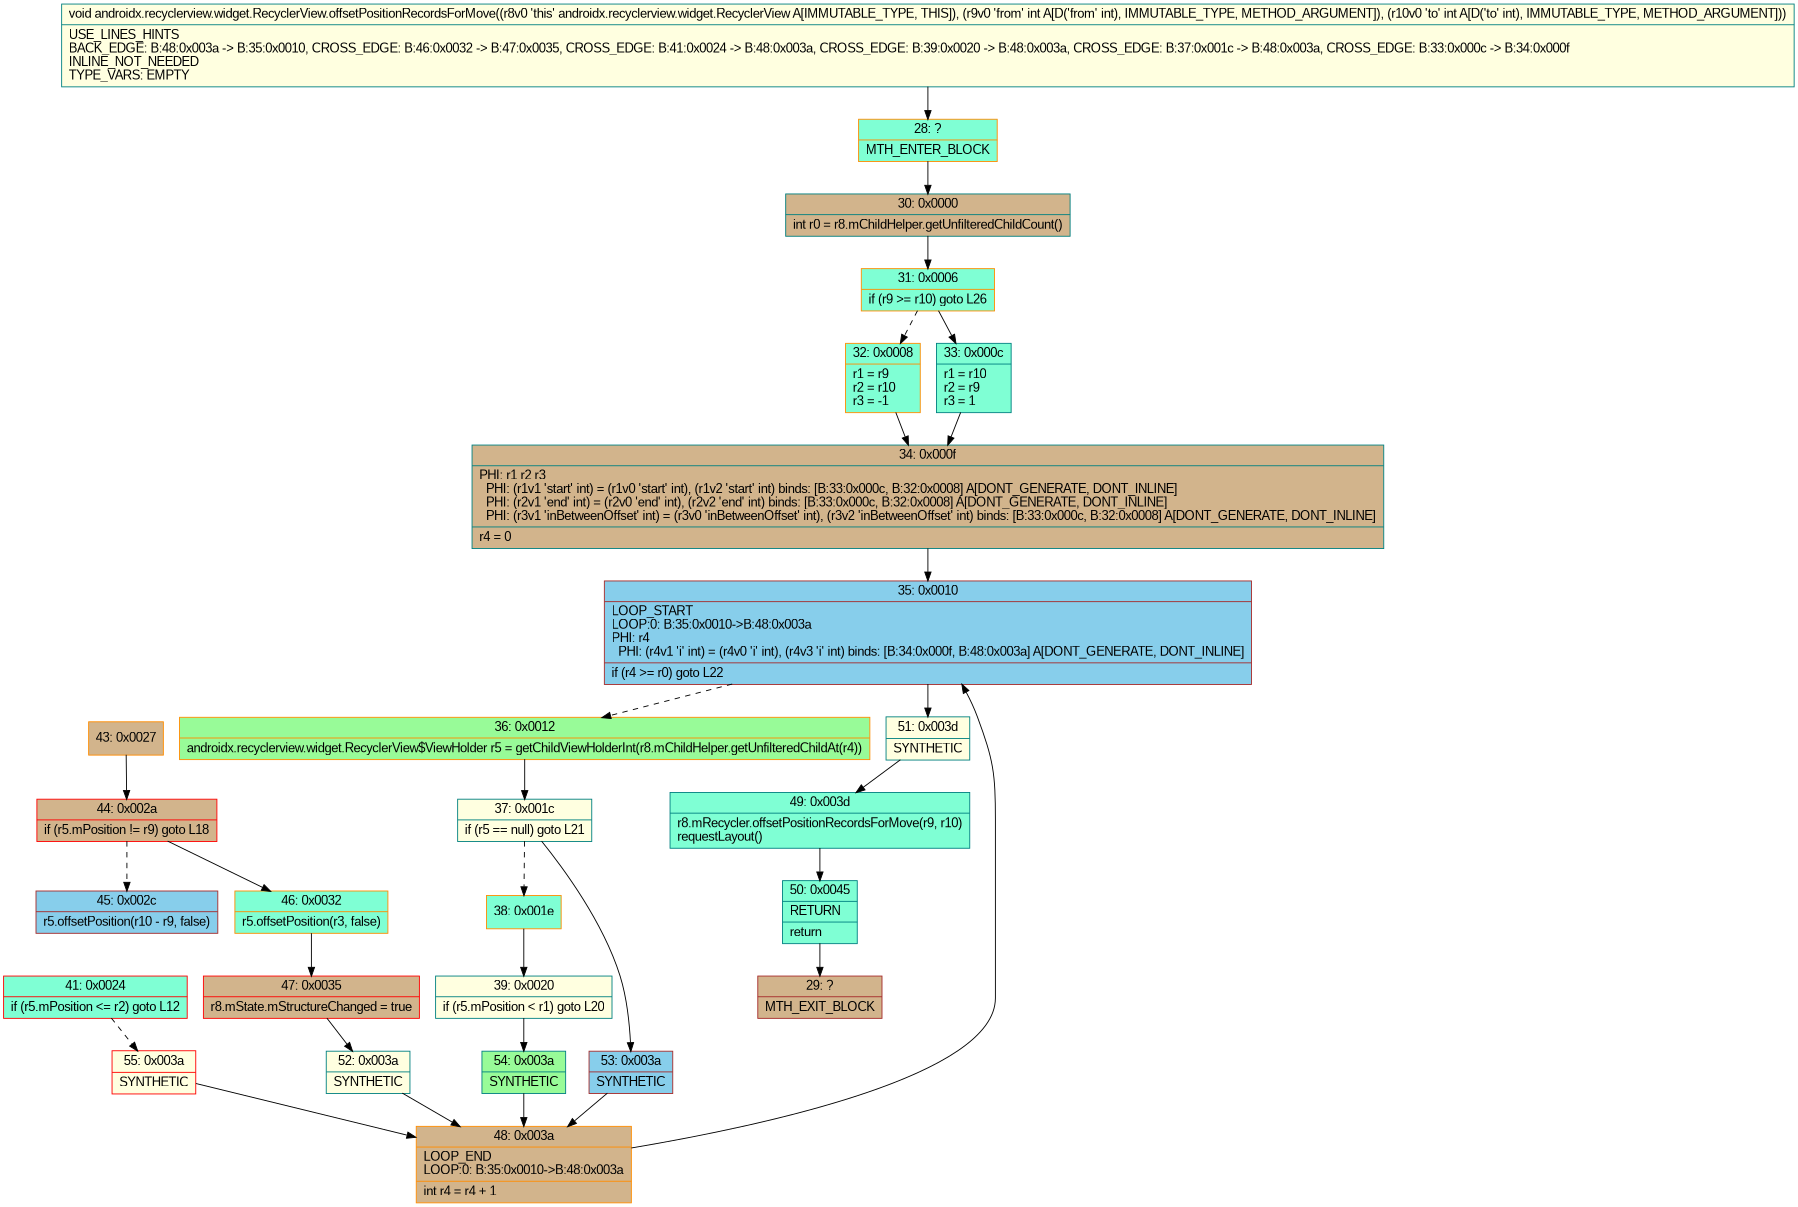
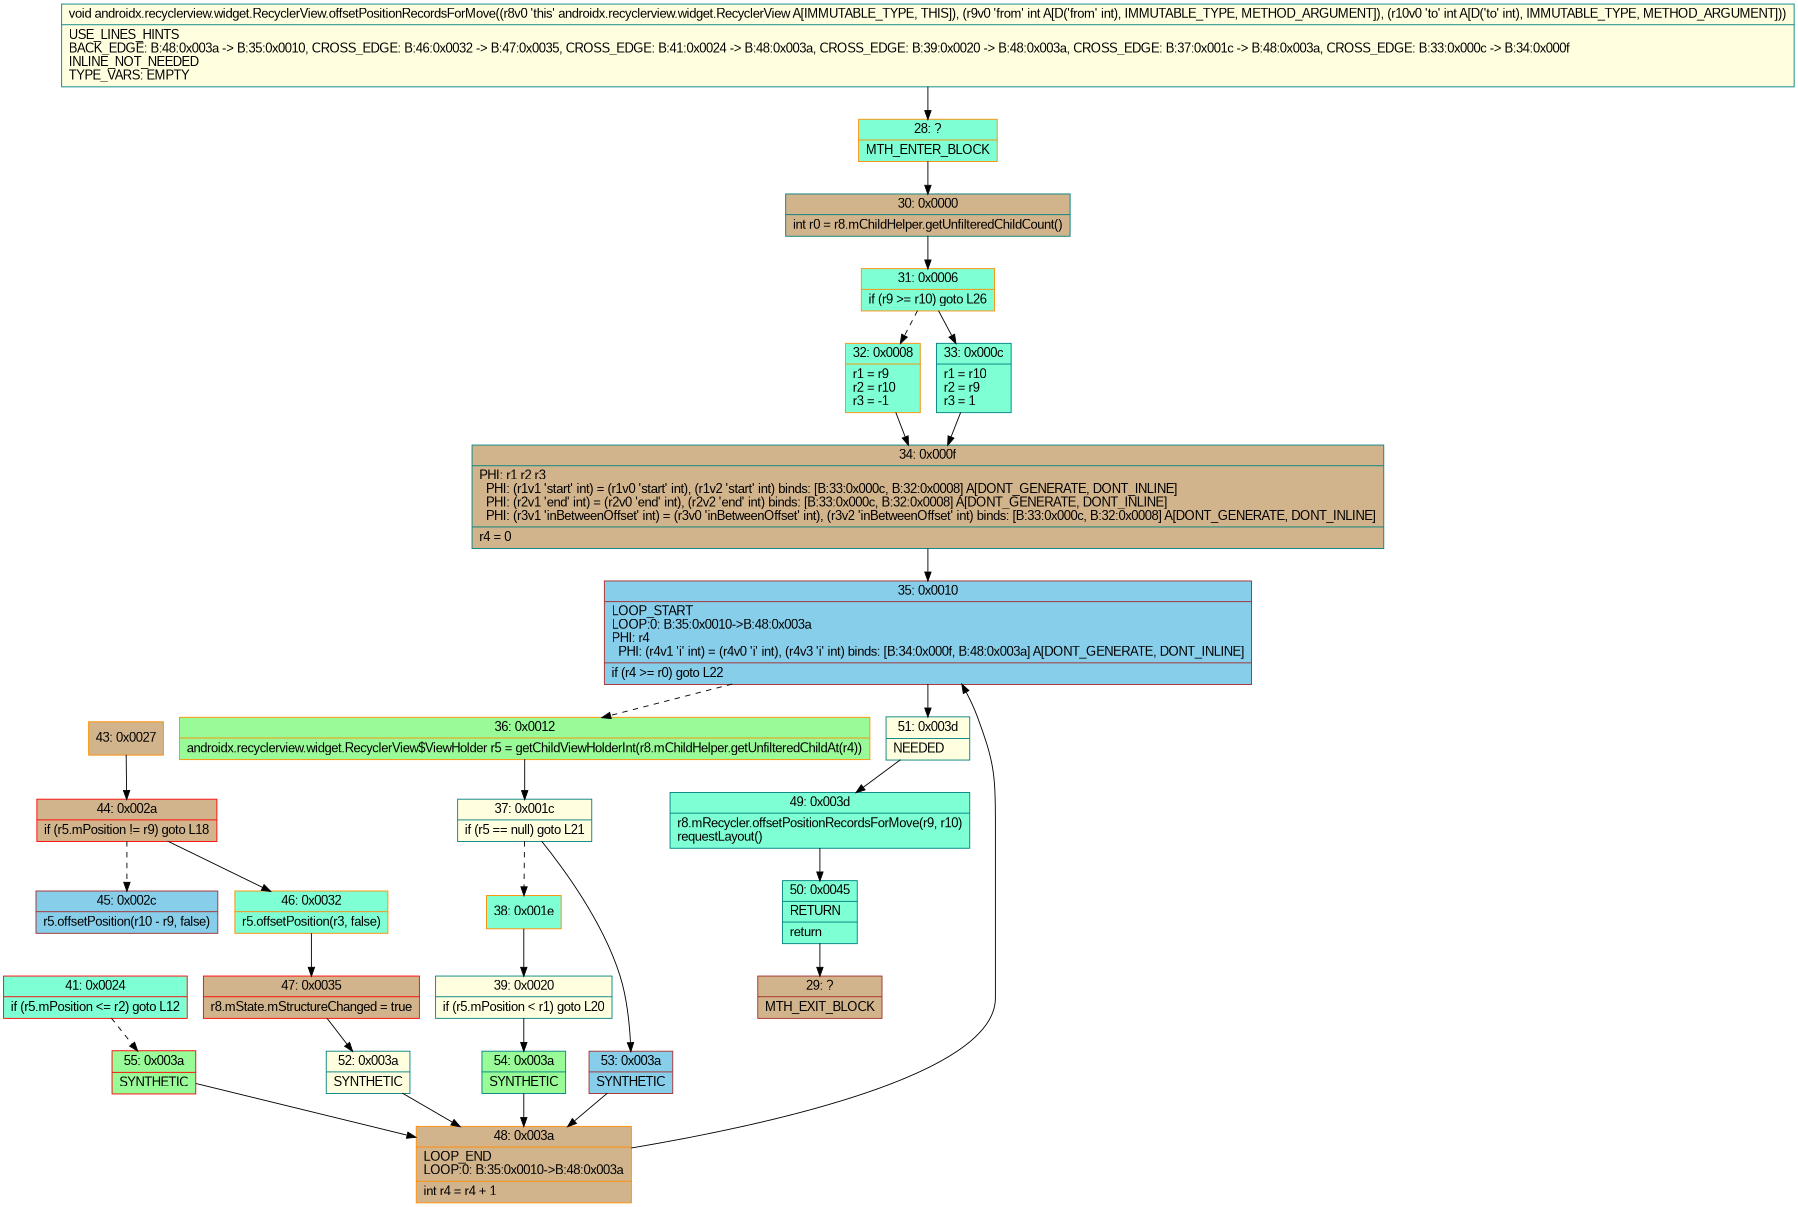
  digraph {
    fontname="Liberation Sans"
    node [color=teal fillcolor=aquamarine fontname="Liberation Sans" shape=record style=filled]
    edge [fontname="Liberation Sans"]
    n1 [color=darkorange label="{28\:\ ?|MTH_ENTER_BLOCK\l}"]
    n2 [fillcolor=tan label="{30\:\ 0x0000|int r0 = r8.mChildHelper.getUnfilteredChildCount()\l}"]
    n3 [color=darkorange label="{31\:\ 0x0006|if (r9 \>= r10) goto L26\l}"]
    n4 [color=darkorange label="{32\:\ 0x0008|r1 = r9\lr2 = r10\lr3 = \-1\l}"]
    n5 [label="{33\:\ 0x000c|r1 = r10\lr2 = r9\lr3 = 1\l}"]
    n6 [fillcolor=tan label="{34\:\ 0x000f|PHI: r1 r2 r3 \l  PHI: (r1v1 'start' int) = (r1v0 'start' int), (r1v2 'start' int) binds: [B:33:0x000c, B:32:0x0008] A[DONT_GENERATE, DONT_INLINE]\l  PHI: (r2v1 'end' int) = (r2v0 'end' int), (r2v2 'end' int) binds: [B:33:0x000c, B:32:0x0008] A[DONT_GENERATE, DONT_INLINE]\l  PHI: (r3v1 'inBetweenOffset' int) = (r3v0 'inBetweenOffset' int), (r3v2 'inBetweenOffset' int) binds: [B:33:0x000c, B:32:0x0008] A[DONT_GENERATE, DONT_INLINE]\l|r4 = 0\l}"]
    n7 [color=brown fillcolor=skyblue label="{35\:\ 0x0010|LOOP_START\lLOOP:0: B:35:0x0010\-\>B:48:0x003a\lPHI: r4 \l  PHI: (r4v1 'i' int) = (r4v0 'i' int), (r4v3 'i' int) binds: [B:34:0x000f, B:48:0x003a] A[DONT_GENERATE, DONT_INLINE]\l|if (r4 \>= r0) goto L22\l}"]
    n8 [color=darkorange fillcolor=palegreen label="{36\:\ 0x0012|androidx.recyclerview.widget.RecyclerView$ViewHolder r5 = getChildViewHolderInt(r8.mChildHelper.getUnfilteredChildAt(r4))\l}"]
-   n9 [fillcolor=lightyellow label="{51\:\ 0x003d|SYNTHETIC\l}"]
+   n9 [fillcolor=lightyellow label="{51\:\ 0x003d|NEEDED\l}"]
    n10 [fillcolor=lightyellow label="{37\:\ 0x001c|if (r5 == null) goto L21\l}"]
    n11 [label="{49\:\ 0x003d|r8.mRecycler.offsetPositionRecordsForMove(r9, r10)\lrequestLayout()\l}"]
    n12 [color=darkorange label="{38\:\ 0x001e}"]
    n13 [color=brown fillcolor=skyblue label="{53\:\ 0x003a|SYNTHETIC\l}"]
    n14 [fillcolor=lightyellow label="{39\:\ 0x0020|if (r5.mPosition \< r1) goto L20\l}"]
    n15 [color=darkorange fillcolor=tan label="{48\:\ 0x003a|LOOP_END\lLOOP:0: B:35:0x0010\-\>B:48:0x003a\l|int r4 = r4 + 1\l}"]
    n16 [fillcolor=palegreen label="{54\:\ 0x003a|SYNTHETIC\l}"]
    n17 [color=red label="{41\:\ 0x0024|if (r5.mPosition \<= r2) goto L12\l}"]
-   n18 [color=red fillcolor=lightyellow label="{55\:\ 0x003a|SYNTHETIC\l}"]
+   n18 [color=red fillcolor=palegreen label="{55\:\ 0x003a|SYNTHETIC\l}"]
    n19 [color=darkorange fillcolor=tan label="{43\:\ 0x0027}"]
    n20 [color=red fillcolor=tan label="{44\:\ 0x002a|if (r5.mPosition != r9) goto L18\l}"]
    n21 [color=brown fillcolor=skyblue label="{45\:\ 0x002c|r5.offsetPosition(r10 \- r9, false)\l}"]
    n22 [color=darkorange label="{46\:\ 0x0032|r5.offsetPosition(r3, false)\l}"]
    n23 [color=red fillcolor=tan label="{47\:\ 0x0035|r8.mState.mStructureChanged = true\l}"]
    n24 [fillcolor=lightyellow label="{52\:\ 0x003a|SYNTHETIC\l}"]
    n25 [label="{50\:\ 0x0045|RETURN\l|return\l}"]
    n26 [color=brown fillcolor=tan label="{29\:\ ?|MTH_EXIT_BLOCK\l}"]
    n27 [fillcolor=lightyellow label="{void androidx.recyclerview.widget.RecyclerView.offsetPositionRecordsForMove((r8v0 'this' androidx.recyclerview.widget.RecyclerView A[IMMUTABLE_TYPE, THIS]), (r9v0 'from' int A[D('from' int), IMMUTABLE_TYPE, METHOD_ARGUMENT]), (r10v0 'to' int A[D('to' int), IMMUTABLE_TYPE, METHOD_ARGUMENT]))  | USE_LINES_HINTS\lBACK_EDGE: B:48:0x003a \-\> B:35:0x0010, CROSS_EDGE: B:46:0x0032 \-\> B:47:0x0035, CROSS_EDGE: B:41:0x0024 \-\> B:48:0x003a, CROSS_EDGE: B:39:0x0020 \-\> B:48:0x003a, CROSS_EDGE: B:37:0x001c \-\> B:48:0x003a, CROSS_EDGE: B:33:0x000c \-\> B:34:0x000f\lINLINE_NOT_NEEDED\lTYPE_VARS: EMPTY\l}"]
    n1 -> n2
    n2 -> n3
    n3 -> n4 [style=dashed]
    n3 -> n5
    n4 -> n6
    n5 -> n6
    n6 -> n7
    n7 -> n8 [style=dashed]
    n7 -> n9
    n8 -> n10
    n9 -> n11
    n10 -> n12 [style=dashed]
    n10 -> n13
    n11 -> n25
    n12 -> n14
    n13 -> n15
    n14 -> n16
    n15 -> n7
    n16 -> n15
    n17 -> n18 [style=dashed]
    n18 -> n15
    n19 -> n20
    n20 -> n21 [style=dashed]
    n20 -> n22
    n22 -> n23
    n23 -> n24
    n24 -> n15
    n25 -> n26
    n27 -> n1
  }
